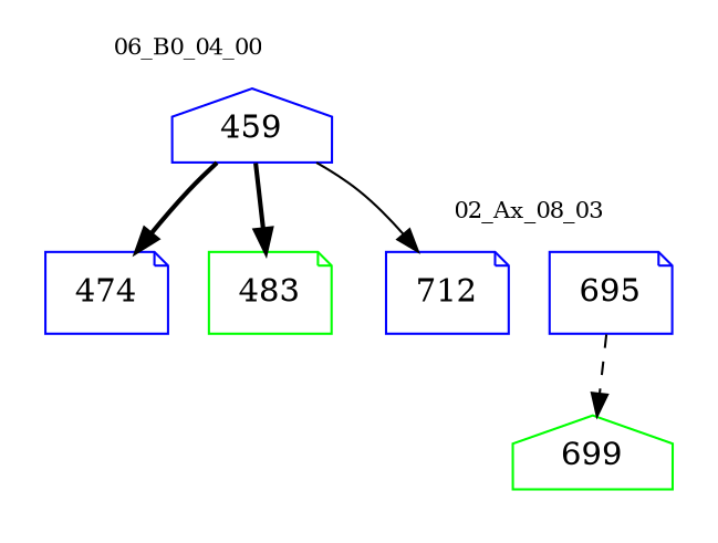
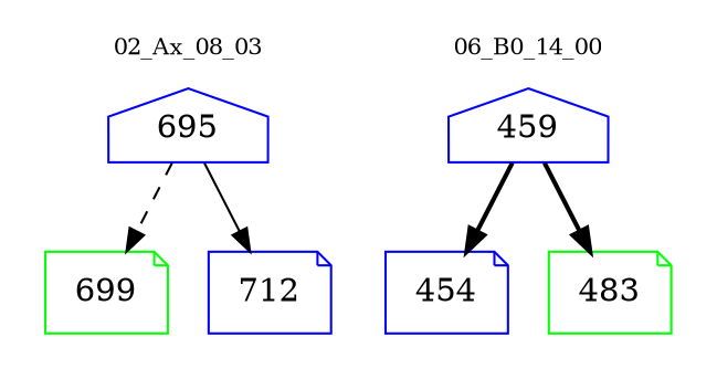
  digraph {
    node [color=blue shape=note]
    edge [color=black style=bold]
-   n1 [label=695]
-   n2 [color=green label=699 shape=house]
+   n1 [label=695 shape=house]
+   n2 [color=green label=699]
    n3 [label=712]
    n4 [label=459 shape=house]
-   n5 [label=474]
+   n5 [label=454]
    n6 [color=green label=483]
    subgraph cluster_1 {
      color=white
      fontsize=10
      label="02_Ax_08_03"
      n1
      n2
      n3
    }
    subgraph cluster_2 {
      color=white
      fontsize=10
-     label="06_B0_04_00"
+     label="06_B0_14_00"
      n4
      n5
      n6
    }
    n1 -> n2 [style=dashed]
-   n4 -> n3 [style=solid]
+   n1 -> n3 [style=solid]
    n4 -> n5
    n4 -> n6
  }
